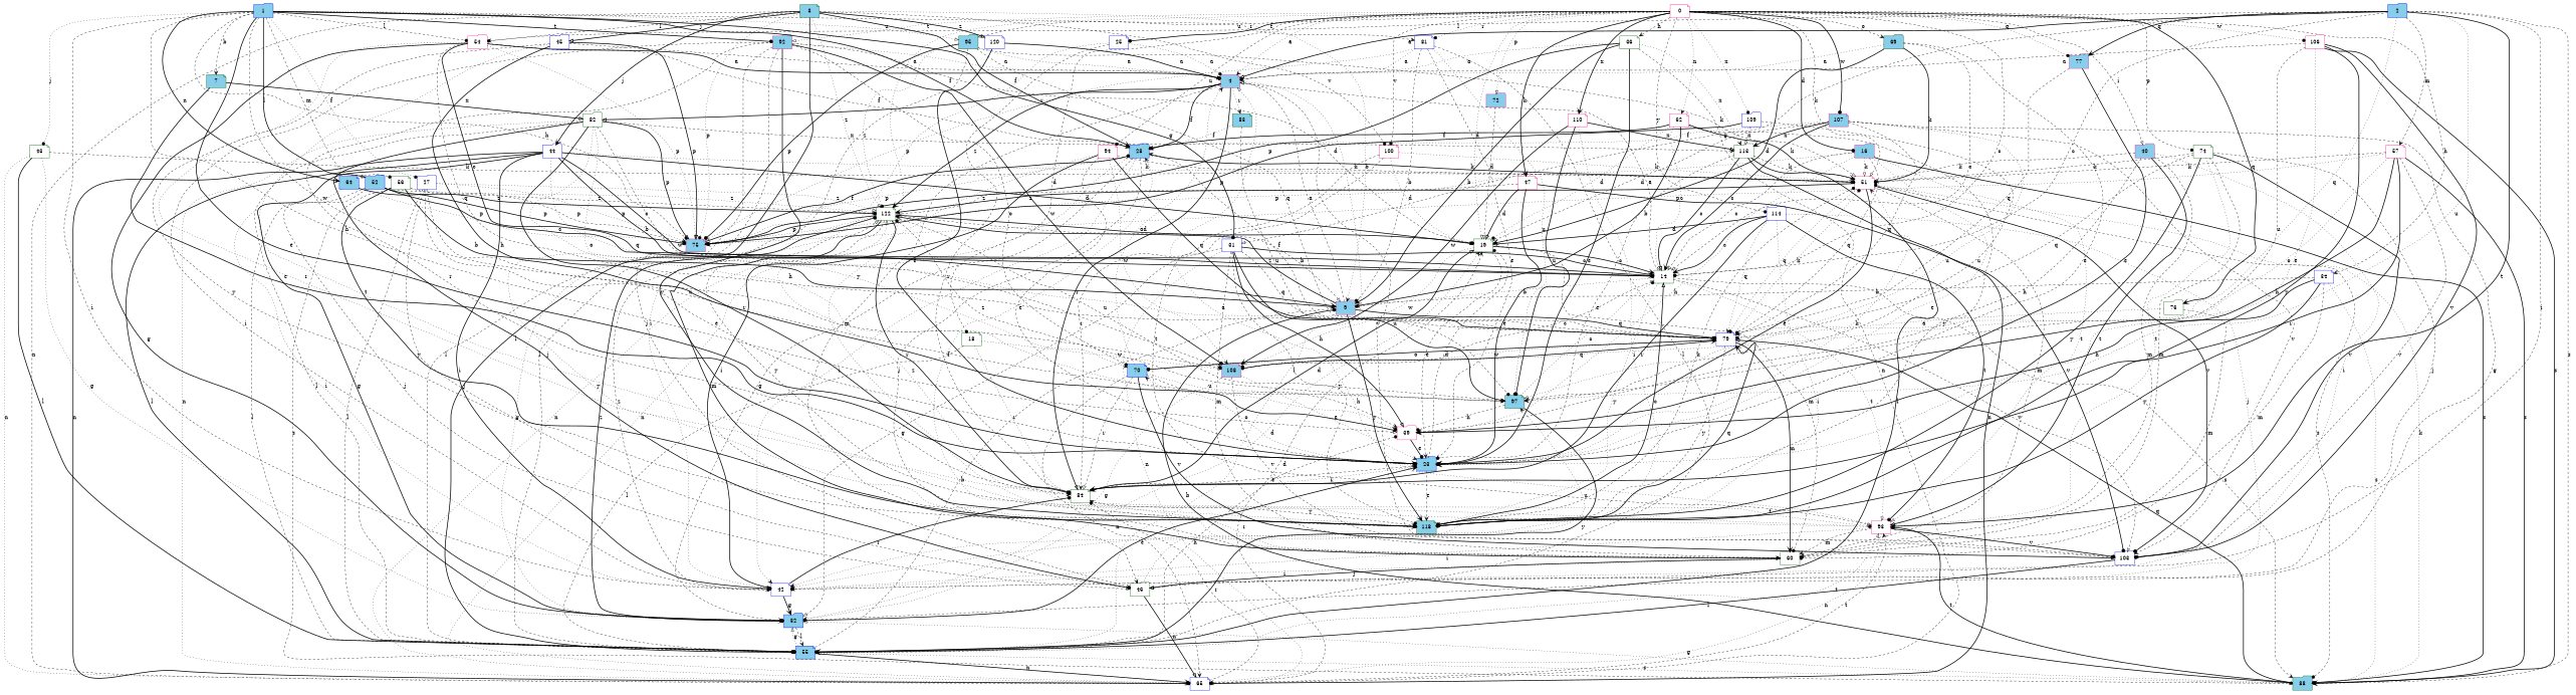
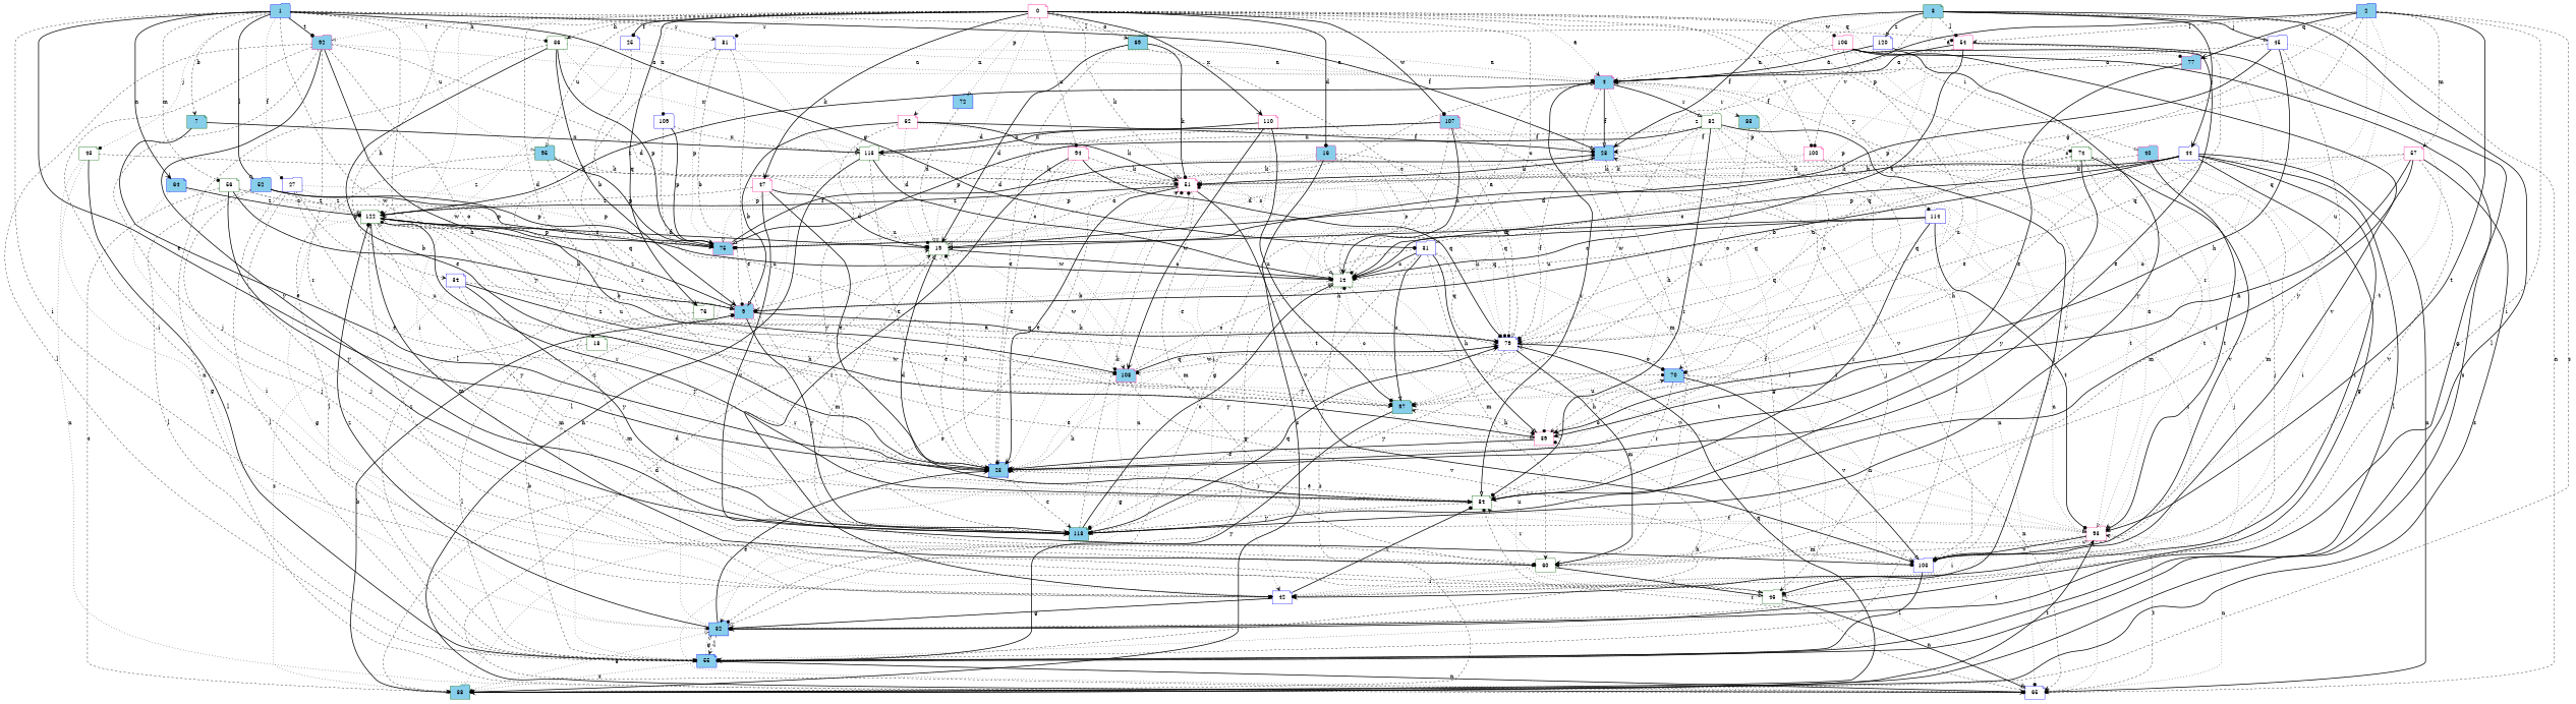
  strict digraph {
    fontname="DejaVu Serif"
    node [color=blue fillcolor=white fontname="DejaVu Serif" shape=note style=filled]
    edge [arrowhead=vee fontname="DejaVu Serif" style=dashed]
    0 [color=deeppink]
    4 [color=deeppink fillcolor=skyblue]
    14 [color=darkgreen shape=folder]
    16 [color=deeppink fillcolor=skyblue shape=folder]
    18 [color=darkgreen]
    19 [color=darkgreen]
    25
    34
    36 [color=darkgreen]
    40 [color=deeppink fillcolor=skyblue shape=folder]
    47 [color=deeppink]
    51 [color=deeppink]
    62 [color=deeppink]
    69 [color=darkgreen fillcolor=skyblue shape=folder]
-   72 [color=deeppink fillcolor=skyblue shape=folder]
+   72 [fillcolor=skyblue shape=folder]
    74 [color=darkgreen]
    76 [color=darkgreen shape=folder]
    77 [color=deeppink fillcolor=skyblue shape=folder]
    81
    92 [color=deeppink fillcolor=skyblue shape=folder]
    94 [color=deeppink]
    95 [color=darkgreen fillcolor=skyblue shape=folder]
    100 [color=deeppink]
    106 [color=deeppink shape=folder]
    107 [color=deeppink fillcolor=skyblue]
    109 [shape=folder]
    110 [color=deeppink]
    114 [shape=folder]
    118 [color=darkgreen fillcolor=skyblue]
    28 [fillcolor=skyblue shape=folder]
    55 [fillcolor=skyblue]
    122 [color=darkgreen]
    60 [color=darkgreen shape=folder]
    82 [color=darkgreen shape=folder]
    83 [color=darkgreen fillcolor=skyblue]
    84 [color=darkgreen]
    103 [shape=folder]
    88 [color=darkgreen fillcolor=skyblue shape=folder]
    93 [color=deeppink shape=folder]
    9 [color=deeppink fillcolor=skyblue shape=folder]
    23 [fillcolor=skyblue shape=folder]
    n42 [color=deeppink label=39 shape=folder]
    79
    75 [color=deeppink fillcolor=skyblue]
    108 [color=deeppink fillcolor=skyblue]
    42
    65
    113 [color=darkgreen shape=folder]
    46 [color=darkgreen shape=folder]
    97 [color=darkgreen fillcolor=skyblue]
    70 [fillcolor=skyblue]
    32 [fillcolor=skyblue shape=folder]
    1 [fillcolor=skyblue shape=folder]
    7 [color=darkgreen fillcolor=skyblue]
    27 [shape=folder]
    31 [shape=folder]
    43 [color=darkgreen]
    52 [fillcolor=skyblue shape=folder]
    54 [color=deeppink shape=folder]
    56 [color=darkgreen]
    64 [fillcolor=skyblue]
    2 [fillcolor=skyblue shape=folder]
    57 [color=deeppink]
    3 [color=darkgreen fillcolor=skyblue]
    44 [shape=folder]
    45 [shape=folder]
    120
    0 -> 4 [label=a style=dotted]
    0 -> 14 [arrowhead=dot label=c]
    0 -> 16 [arrowhead=dot label=d style=bold]
    0 -> 18 [arrowhead=dot label=d]
    0 -> 19 [arrowhead=onormal label=d style=dotted]
    0 -> 25 [arrowhead=dot label=f style=bold]
    0 -> 34 [label=h]
    0 -> 36 [label=h]
    0 -> 40 [arrowhead=onormal label=i]
    0 -> 47 [label=k style=bold]
    0 -> 51 [arrowhead=onormal label=k]
    0 -> 62 [label=n style=dotted]
    0 -> 69 [label=o]
    0 -> 72 [arrowhead=onormal label=p style=dotted]
    0 -> 74 [arrowhead=dot label=p]
    0 -> 76 [label=q style=bold]
    0 -> 77 [arrowhead=dot label=q style=dotted]
    0 -> 81 [arrowhead=dot label=r style=dotted]
    0 -> 92 [arrowhead=onormal label=t style=dotted]
    0 -> 94 [arrowhead=dot label=u]
    0 -> 95 [arrowhead=onormal label=u]
    0 -> 100 [arrowhead=dot label=v]
    0 -> 106 [arrowhead=dot label=w style=dotted]
    0 -> 107 [arrowhead=dot label=w style=bold]
    0 -> 109 [arrowhead=dot label=x style=dotted]
    0 -> 110 [label=x style=bold]
    0 -> 114 [arrowhead=dot label=y]
    0 -> 118 [arrowhead=onormal label=y style=dotted]
    4 -> 28 [arrowhead=onormal label=f style=bold]
    4 -> 55 [label=l style=dotted]
    4 -> 122 [label=z style=bold]
    4 -> 60 [label=m]
    4 -> 82 [arrowhead=onormal label=r style=bold]
    4 -> 83 [label=r style=dotted]
    4 -> 84 [arrowhead=onormal label=r style=bold]
    4 -> 103 [arrowhead=onormal label=v]
    14 -> 4 [arrowhead=onormal label=a]
    14 -> 118 [arrowhead=dot label=y style=dotted]
    14 -> 103 [arrowhead=onormal label=v]
    14 -> 88 [label=s]
    14 -> 93 [arrowhead=onormal label=t style=dotted]
    14 -> 9 [arrowhead=dot label=b style=dotted]
    16 -> 14 [arrowhead=onormal label=c]
    16 -> 51 [arrowhead=onormal label=k style=dotted]
    16 -> 88 [arrowhead=dot label=s style=bold]
    16 -> 93 [arrowhead=onormal label=t style=dotted]
    16 -> 23 [label=e style=dotted]
    16 -> n42 [label=h style=dotted]
    16 -> 79 [arrowhead=dot label=q]
    16 -> 75 [arrowhead=onormal label=p style=dotted]
    18 -> 55 [arrowhead=onormal label=l]
    18 -> 84 [arrowhead=onormal label=r style=dotted]
    18 -> 108 [arrowhead=onormal label=w style=dotted]
    19 -> 14 [label=c style=bold]
    19 -> 60 [arrowhead=dot label=m]
    19 -> 23 [label=e]
    19 -> 108 [arrowhead=dot label=w style=dotted]
    25 -> 4 [arrowhead=dot label=a style=dotted]
    25 -> 84 [arrowhead=onormal label=r]
    25 -> 42 [arrowhead=dot label=i style=dotted]
    34 -> 118 [arrowhead=dot label=y style=bold]
    34 -> 60 [arrowhead=dot label=m]
    34 -> 88 [label=s style=dotted]
    34 -> 9 [label=b]
    34 -> n42 [arrowhead=onormal label=h style=bold]
    36 -> 4 [label=a style=dotted]
    36 -> 9 [label=b style=bold]
    36 -> 23 [label=e style=bold]
    36 -> 75 [label=p style=bold]
    36 -> 65 [arrowhead=onormal label=n]
    36 -> 113 [label=x style=dotted]
    40 -> 51 [arrowhead=onormal label=k]
    40 -> 60 [arrowhead=onormal label=m]
    40 -> 93 [arrowhead=onormal label=t style=bold]
    40 -> n42 [label=h]
    40 -> 42 [arrowhead=dot label=i style=dotted]
    47 -> 19 [arrowhead=onormal label=d style=bold]
    47 -> 122 [arrowhead=onormal label=z]
    47 -> 103 [arrowhead=dot label=v style=bold]
    47 -> 23 [arrowhead=dot label=e style=bold]
    51 -> 122 [label=z style=bold]
    51 -> 60 [arrowhead=onormal label=m]
    51 -> 103 [arrowhead=dot label=v style=bold]
    51 -> 88 [arrowhead=dot label=s]
    51 -> 23 [label=e style=bold]
    51 -> 79 [arrowhead=dot label=q style=dotted]
    62 -> 14 [arrowhead=onormal label=c style=dotted]
    62 -> 19 [arrowhead=dot label=d style=dotted]
    62 -> 51 [label=k style=bold]
    62 -> 118 [label=y]
    62 -> 28 [arrowhead=dot label=f style=bold]
    62 -> 9 [arrowhead=onormal label=b style=bold]
    69 -> 4 [arrowhead=dot label=a style=dotted]
    69 -> 14 [arrowhead=onormal label=c]
    69 -> 19 [label=d style=bold]
    69 -> 51 [arrowhead=dot label=k style=bold]
    69 -> 23 [arrowhead=dot label=e]
    72 -> 19 [arrowhead=onormal label=d]
    74 -> 51 [arrowhead=onormal label=k]
    74 -> 118 [arrowhead=dot label=y style=bold]
    74 -> 60 [label=m]
    74 -> 103 [arrowhead=onormal label=v style=bold]
    74 -> 93 [label=t style=dotted]
    74 -> 79 [arrowhead=dot label=q]
    74 -> 46 [arrowhead=onormal label=j]
    76 -> 60 [arrowhead=onormal label=m]
    76 -> 79 [label=a style=dotted]
    77 -> 23 [label=e style=bold]
    77 -> 79 [label=q]
    81 -> 4 [arrowhead=dot label=a style=dotted]
    81 -> 55 [label=l]
    81 -> 9 [arrowhead=dot label=b]
    81 -> 23 [label=e]
    81 -> 75 [arrowhead=onormal label=p style=dotted]
    81 -> 97 [arrowhead=dot label=u style=dotted]
    92 -> 4 [label=a style=dotted]
    92 -> 19 [arrowhead=dot label=d]
    92 -> 118 [arrowhead=dot label=y style=bold]
    92 -> 55 [arrowhead=onormal label=l]
    92 -> 84 [label=r]
    92 -> 108 [arrowhead=dot label=w style=bold]
    92 -> 42 [label=i]
    92 -> 46 [arrowhead=onormal label=j]
    92 -> 70 [arrowhead=dot label=o]
    94 -> 51 [arrowhead=onormal label=k]
    94 -> 23 [arrowhead=onormal label=e]
    94 -> 79 [arrowhead=dot label=q style=bold]
    94 -> 108 [label=w style=dotted]
    94 -> 42 [arrowhead=onormal label=i style=bold]
    94 -> 65 [label=n style=dotted]
-   95 -> 4 [arrowhead=dot label=a style=dotted]
    95 -> 51 [arrowhead=onormal label=k]
    95 -> 55 [arrowhead=dot label=l]
    95 -> 122 [arrowhead=dot label=z style=dotted]
    95 -> 79 [label=q]
    95 -> 75 [arrowhead=dot label=p style=bold]
    100 -> 19 [arrowhead=onormal label=d style=dotted]
    100 -> 51 [arrowhead=dot label=k style=dotted]
    100 -> 84 [label=r]
-   100 -> 93 [arrowhead=onormal label=t]
+   100 -> 93 [arrowhead=onormal label=t style=dotted]
    106 -> 4 [label=a]
    106 -> 118 [arrowhead=onormal label=y style=bold]
    106 -> 103 [arrowhead=dot label=v style=bold]
    106 -> 88 [arrowhead=onormal label=s style=bold]
    106 -> 23 [arrowhead=onormal label=e style=dotted]
    106 -> 97 [label=u]
    107 -> 14 [label=c style=bold]
    107 -> 19 [arrowhead=onormal label=d]
    107 -> 28 [label=f style=dotted]
    107 -> 103 [label=v]
    107 -> 79 [arrowhead=onormal label=q]
    107 -> 113 [label=x style=bold]
    107 -> 97 [arrowhead=onormal label=u style=dotted]
    107 -> 32 [arrowhead=dot label=g]
    109 -> 75 [arrowhead=onormal label=p style=bold]
    109 -> 113 [arrowhead=onormal label=x]
    109 -> 97 [arrowhead=onormal label=u]
    110 -> 108 [label=w style=bold]
    110 -> 42 [label=i style=dotted]
    110 -> 113 [arrowhead=onormal label=x style=bold]
    110 -> 97 [arrowhead=dot label=u style=bold]
    114 -> 14 [label=c style=bold]
    114 -> 19 [arrowhead=onormal label=d style=bold]
    114 -> 84 [label=r style=bold]
    114 -> 93 [arrowhead=dot label=t style=bold]
    114 -> 79 [label=q style=dotted]
    114 -> 42 [label=i style=dotted]
    114 -> 46 [arrowhead=onormal label=j style=dotted]
    118 -> 14 [arrowhead=onormal label=c style=bold]
    118 -> 51 [arrowhead=dot label=k]
    118 -> 79 [label=q style=bold]
    28 -> 51 [arrowhead=onormal label=k style=bold]
    28 -> 75 [arrowhead=dot label=p style=dotted]
    28 -> 42 [label=i style=dotted]
    28 -> 65 [arrowhead=dot label=n style=dotted]
    28 -> 46 [label=j]
    28 -> 32 [arrowhead=onormal label=g]
    55 -> 88 [arrowhead=dot label=s style=dotted]
    55 -> 93 [arrowhead=onormal label=t style=dotted]
    55 -> 9 [label=b]
    55 -> n42 [arrowhead=dot label=h]
    55 -> 65 [label=n style=bold]
    55 -> 32 [arrowhead=onormal label=g style=dotted]
    122 -> 19 [arrowhead=dot label=d style=bold]
    122 -> 118 [arrowhead=onormal label=y]
    122 -> 60 [arrowhead=onormal label=m style=bold]
    122 -> 84 [arrowhead=onormal label=r style=bold]
    122 -> 9 [arrowhead=onormal label=b]
    122 -> 75 [arrowhead=onormal label=p style=bold]
    122 -> 97 [label=u]
    122 -> 32 [arrowhead=dot label=g style=dotted]
    60 -> 28 [label=f style=dotted]
    60 -> 84 [label=r style=dotted]
    60 -> 42 [arrowhead=onormal label=i style=dotted]
    60 -> 46 [arrowhead=onormal label=j style=bold]
    82 -> 55 [label=l]
    82 -> 84 [arrowhead=dot label=r style=bold]
    82 -> n42 [arrowhead=dot label=h style=dotted]
    82 -> 75 [arrowhead=onormal label=p style=bold]
    82 -> 108 [label=w]
    82 -> 65 [arrowhead=dot label=n style=dotted]
    82 -> 113 [label=x]
    82 -> 46 [arrowhead=dot label=j style=bold]
    82 -> 70 [label=o style=dotted]
    83 -> 28 [label=f style=dotted]
    83 -> 97 [arrowhead=dot label=u]
+   83 -> 70 [label=o]
    84 -> 19 [arrowhead=onormal label=d style=bold]
    84 -> 118 [label=y]
    84 -> 93 [arrowhead=onormal label=t style=dotted]
    84 -> 23 [arrowhead=dot label=e]
    103 -> 55 [label=l style=bold]
    88 -> 51 [arrowhead=dot label=k style=dotted]
    88 -> 93 [label=t style=bold]
    88 -> 9 [arrowhead=dot label=b style=bold]
    88 -> 79 [arrowhead=onormal label=q style=bold]
    88 -> 32 [arrowhead=onormal label=g style=dotted]
    93 -> 4 [arrowhead=onormal label=a style=dotted]
    93 -> 122 [arrowhead=onormal label=z style=dotted]
    93 -> 60 [label=m]
    93 -> 103 [arrowhead=dot label=v style=bold]
    93 -> 42 [arrowhead=onormal label=i style=dotted]
    93 -> 65 [label=n style=dotted]
    9 -> 4 [arrowhead=onormal label=a]
    9 -> 118 [label=y style=bold]
    9 -> 122 [label=z style=bold]
    9 -> 79 [arrowhead=dot label=q style=bold]
    23 -> 19 [arrowhead=dot label=d]
    23 -> 51 [label=k style=dotted]
    23 -> 118 [label=e]
    23 -> 84 [label=r style=dotted]
    23 -> 70 [label=o style=dotted]
    n42 -> 23 [arrowhead=dot label=e style=bold]
    79 -> 51 [arrowhead=dot label=k style=dotted]
    79 -> 118 [arrowhead=onormal label=y]
    79 -> 28 [label=f]
    79 -> 60 [label=m style=bold]
    79 -> 108 [arrowhead=dot label=w style=dotted]
    79 -> 70 [arrowhead=dot label=o style=bold]
    75 -> 118 [arrowhead=dot label=y style=dotted]
    75 -> 28 [arrowhead=dot label=f style=bold]
    108 -> 14 [arrowhead=onormal label=c]
    108 -> 103 [arrowhead=onormal label=v]
    108 -> 23 [label=e style=dotted]
    108 -> 79 [label=q style=bold]
    108 -> 32 [label=g style=dotted]
    42 -> 122 [arrowhead=onormal label=z]
    42 -> 84 [arrowhead=dot label=r style=bold]
    42 -> 32 [label=g style=bold]
    65 -> 19 [label=d]
    65 -> 84 [arrowhead=dot label=r]
    65 -> 93 [label=t]
    113 -> 14 [arrowhead=onormal label=c style=bold]
    113 -> 51 [label=k]
-   113 -> 55 [label=l style=bold]
+   113 -> 55 [label=l style=dotted]
    113 -> 23 [arrowhead=dot label=e]
    113 -> 65 [arrowhead=dot label=n style=bold]
    46 -> 65 [arrowhead=onormal label=n style=bold]
    46 -> 97 [label=u style=dotted]
    97 -> 14 [arrowhead=dot label=c style=dotted]
    97 -> 55 [arrowhead=dot label=y style=bold]
    97 -> 122 [arrowhead=dot label=z]
    97 -> n42 [arrowhead=dot label=h]
    70 -> 4 [label=a style=dotted]
    70 -> 84 [arrowhead=onormal label=r]
    70 -> 103 [arrowhead=onormal label=v style=bold]
    70 -> n42 [label=h]
    70 -> 65 [label=n]
    70 -> 97 [arrowhead=onormal label=u style=dotted]
    32 -> 19 [label=d style=dotted]
    32 -> 55 [label=l]
    32 -> 122 [arrowhead=dot label=z style=bold]
    32 -> 23 [label=e style=bold]
-   1 -> 75 [arrowhead=dot label=h]
+   1 -> 36 [arrowhead=dot label=h]
    1 -> 81 [label=r]
    1 -> 92 [arrowhead=dot label=t style=bold]
    1 -> 95 [arrowhead=onormal label=u style=dotted]
    1 -> 28 [arrowhead=onormal label=f style=bold]
    1 -> 23 [arrowhead=dot label=e style=bold]
    1 -> n42 [arrowhead=onormal label=h]
    1 -> 108 [arrowhead=dot label=w]
    1 -> 42 [label=i]
    1 -> 7 [label=b]
    1 -> 27 [arrowhead=dot label=f style=dotted]
    1 -> 31 [arrowhead=dot label=g style=bold]
    1 -> 43 [arrowhead=dot label=j style=dotted]
    1 -> 52 [arrowhead=onormal label=l style=bold]
    1 -> 54 [arrowhead=dot label=l]
    1 -> 56 [arrowhead=dot label=m]
    1 -> 64 [label=n style=bold]
    7 -> 23 [arrowhead=onormal label=e style=bold]
-   7 -> 82 [arrowhead=onormal label=x style=bold]
+   7 -> 113 [arrowhead=onormal label=x style=bold]
    27 -> 55 [arrowhead=onormal label=l]
    27 -> 122 [arrowhead=onormal label=z style=dotted]
    27 -> 23 [label=e]
    27 -> 75 [label=p style=dotted]
    27 -> 46 [arrowhead=onormal label=j]
    27 -> 97 [label=u]
    31 -> 14 [arrowhead=onormal label=c style=bold]
    31 -> 118 [arrowhead=dot label=y]
    31 -> 60 [label=m]
    31 -> n42 [arrowhead=onormal label=h style=bold]
    31 -> 79 [label=q]
    31 -> 65 [arrowhead=onormal label=n style=dotted]
    31 -> 97 [arrowhead=onormal label=u style=bold]
    31 -> 32 [arrowhead=onormal label=g]
    43 -> 51 [arrowhead=dot label=k]
    43 -> 55 [arrowhead=dot label=l style=bold]
    43 -> 65 [arrowhead=dot label=n style=dotted]
    43 -> 32 [arrowhead=onormal label=g style=dotted]
    52 -> 14 [arrowhead=dot label=c style=bold]
    52 -> 55 [arrowhead=onormal label=l]
    52 -> 122 [arrowhead=onormal label=z]
    52 -> 75 [arrowhead=dot label=p style=bold]
    52 -> 46 [arrowhead=onormal label=j]
    54 -> 4 [arrowhead=dot label=a style=bold]
    54 -> 14 [arrowhead=dot label=c style=bold]
    54 -> 28 [label=f]
    54 -> 84 [label=r style=dotted]
    54 -> 79 [arrowhead=onormal label=q]
    54 -> 75 [arrowhead=onormal label=p style=dotted]
    54 -> 32 [label=g style=bold]
    56 -> 118 [label=y style=bold]
    56 -> 122 [arrowhead=onormal label=z style=dotted]
    56 -> 88 [arrowhead=onormal label=s]
    56 -> 9 [arrowhead=onormal label=b style=bold]
    56 -> 75 [arrowhead=onormal label=p]
    64 -> 122 [arrowhead=dot label=z style=bold]
    64 -> 75 [label=p style=dotted]
    64 -> 42 [arrowhead=onormal label=i style=dotted]
    2 -> 4 [arrowhead=onormal label=a style=bold]
    2 -> 14 [arrowhead=dot label=c]
    2 -> 77 [label=q style=bold]
    2 -> 88 [label=s]
    2 -> 93 [arrowhead=onormal label=t style=bold]
    2 -> 79 [label=q style=dotted]
    2 -> 42 [label=i]
    2 -> 97 [label=u style=dotted]
    2 -> 31 [arrowhead=onormal label=g]
    2 -> 54 [label=l]
    2 -> 57 [label=m]
    57 -> 51 [arrowhead=dot label=k]
    57 -> 84 [arrowhead=onormal label=r style=bold]
    57 -> 103 [arrowhead=dot label=v]
    57 -> 88 [label=s style=bold]
    57 -> n42 [label=h style=bold]
    57 -> 75 [label=p style=dotted]
    57 -> 70 [arrowhead=dot label=o style=dotted]
    3 -> 100 [arrowhead=dot label=v]
    3 -> 28 [label=f style=bold]
    3 -> 55 [arrowhead=dot label=l style=bold]
    3 -> 122 [arrowhead=onormal label=z style=dotted]
    3 -> 9 [label=b style=dotted]
    3 -> 75 [arrowhead=dot label=p style=dotted]
    3 -> 65 [label=n]
    3 -> 54 [arrowhead=dot label=l]
    3 -> 44 [label=j style=bold]
    3 -> 45 [arrowhead=onormal label=j style=bold]
    3 -> 120 [arrowhead=onormal label=z style=bold]
    44 -> 14 [label=c style=bold]
    44 -> 19 [arrowhead=onormal label=d style=bold]
    44 -> 51 [arrowhead=dot label=k style=dotted]
    44 -> 55 [arrowhead=dot label=l style=bold]
    44 -> 9 [label=b style=bold]
    44 -> 79 [label=q style=dotted]
    44 -> 42 [label=i style=bold]
    44 -> 65 [arrowhead=dot label=n style=bold]
    44 -> 32 [arrowhead=dot label=g style=bold]
    45 -> 4 [arrowhead=dot label=a]
    45 -> 118 [label=y]
    45 -> 93 [arrowhead=dot label=t style=dotted]
    45 -> n42 [label=h style=bold]
    45 -> 75 [arrowhead=onormal label=p style=bold]
    120 -> 4 [arrowhead=onormal label=a style=bold]
    120 -> 23 [label=e style=bold]
  }
